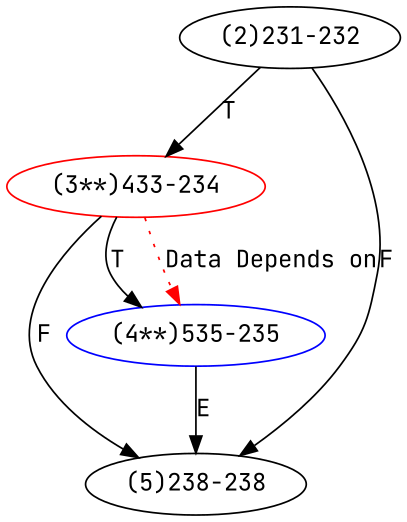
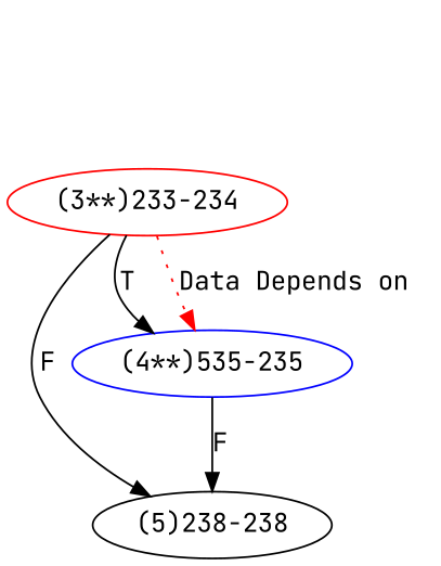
  digraph {
    fontname="JetBrains Mono"
    node [fontname="JetBrains Mono"]
    edge [fontname="JetBrains Mono"]
-   n1 [label="(2)231-232"]
-   n2 [color=red label="(3**)433-234"]
+   n2 [color=red label="(3**)233-234"]
    n3 [label="(5)238-238"]
    n4 [color=blue label="(4**)535-235"]
-   n1 -> n2 [label=T]
-   n1 -> n3 [label=F]
    n2 -> n3 [label=F]
    n2 -> n4 [label=T]
    n2 -> n4 [color=red label="Data Depends on" style=dotted]
-   n4 -> n3 [label=E]
+   n4 -> n3 [label=F]
  }
